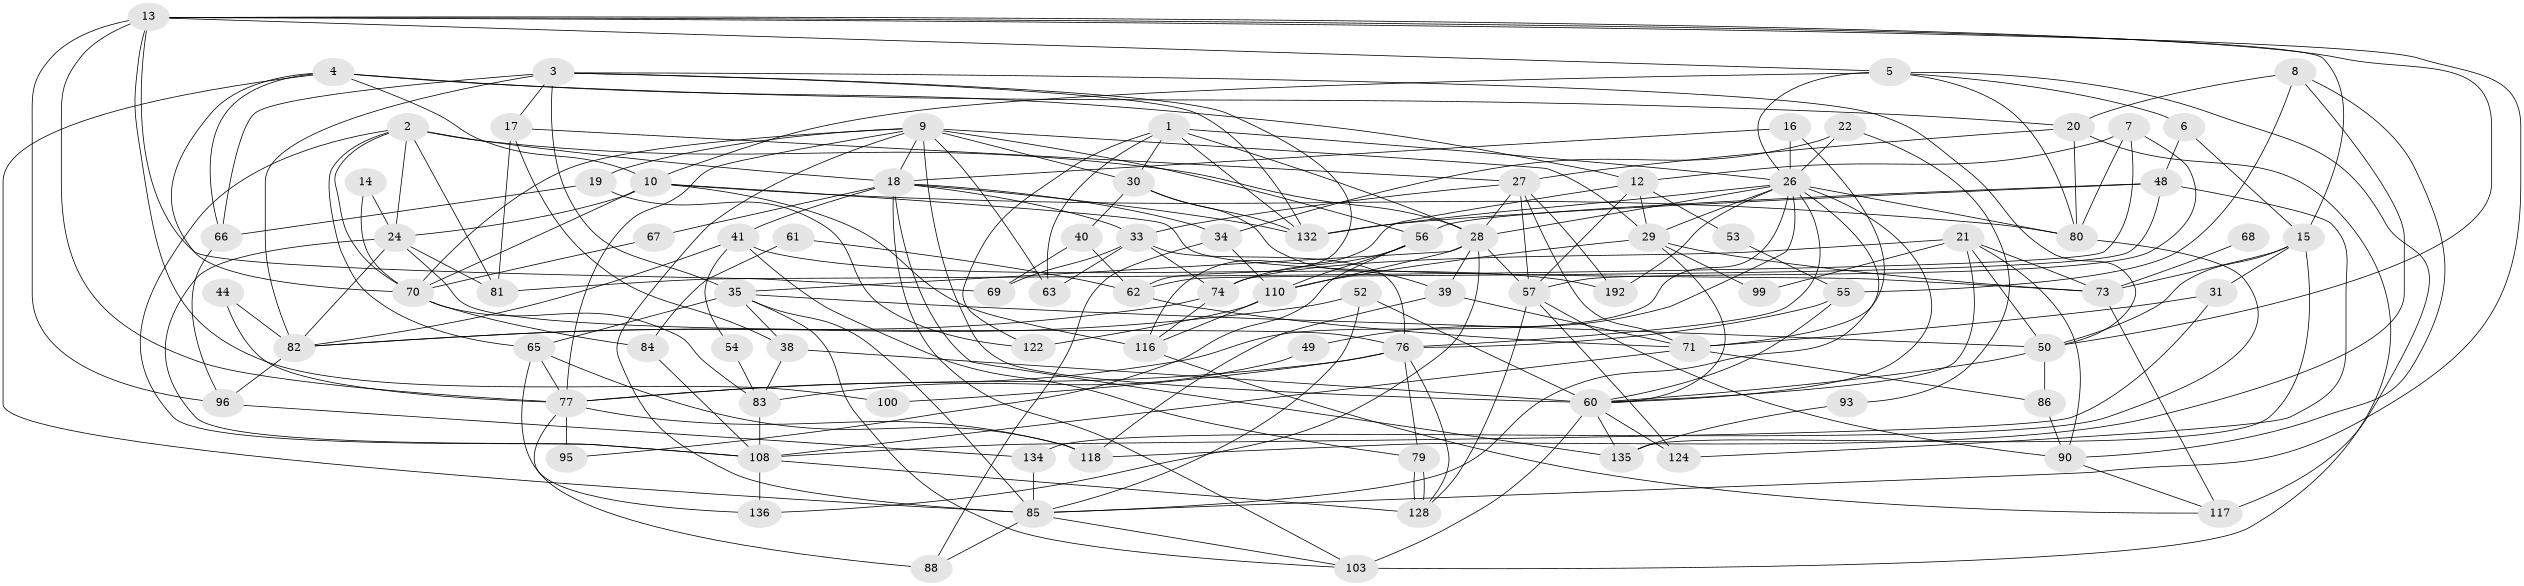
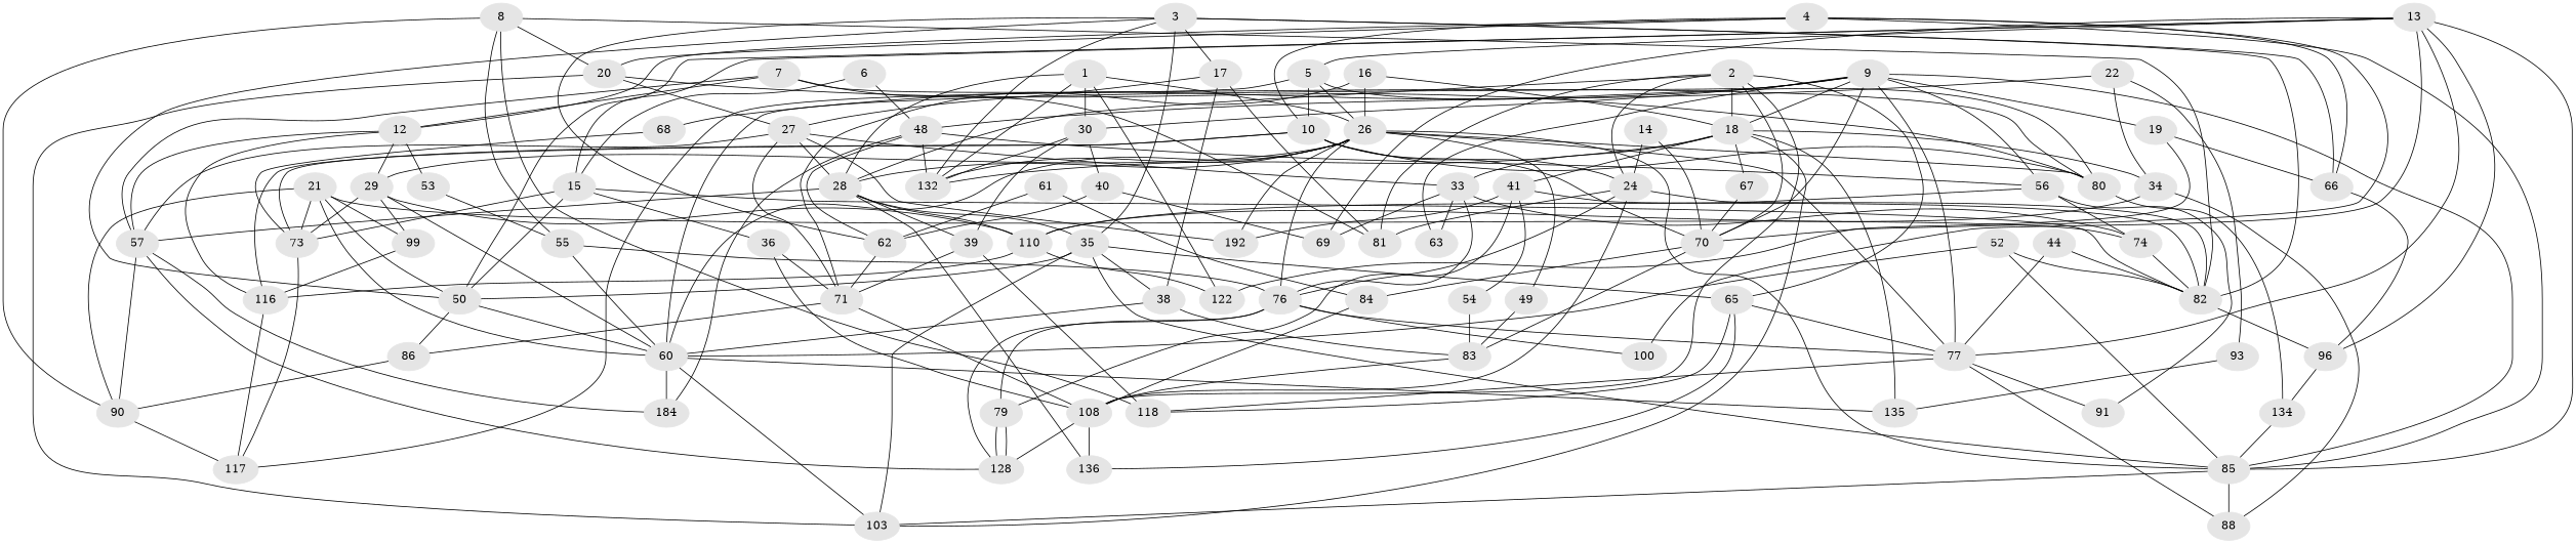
  graph {
    node [color=gray90 style=filled]
    1 [super="+131"]
    26 [super="+109"]
    28 [super="+46"]
    30 [super="+119"]
    63 [super="+107"]
    122
    132 [super="+137"]
    85 [super="+98"]
    80 [super="+106"]
    60 [super="+97"]
    77 [super="+133"]
    29 [super="+61"]
    76 [super="+78"]
    49
    n15 [label=192]
    35 [super="+42"]
    57 [super="+87"]
    39
    110 [super="+121"]
    136
    40 [super="+125"]
    2 [super="+102"]
    18 [super="+45"]
    24 [super="+130"]
    65 [super="+129"]
    70 [super="+114"]
    81 [super="+92"]
    108 [super="+123"]
    135
    33 [super="+59"]
    34 [super="+120"]
    41 [super="+47"]
    67
    103
    82 [super="+127"]
    118
    84
    83
    128
    3 [super="+43"]
    17 [super="+104"]
    50 [super="+139"]
    62 [super="+105"]
    66
    27 [super="+36"]
    38 [super="+94"]
    86
    71 [super="+101"]
    96 [super="+111"]
    4 [super="+113"]
    10
    12 [super="+25"]
    20 [super="+58"]
    73 [super="+115"]
    116
    53
    n57 [label=88]
    5 [super="+72"]
    6 [super="+138"]
    117
    15 [super="+75"]
    48 [super="+88"]
    134
-   31
+   31 [label=36]
    56
-   124
+   124 [label=184]
    7
    90 [super="+95"]
    8 [super="+32"]
    55
    9 [super="+51"]
    19
    68
    74
-   91 [label=95]
+   91
    n76 [label=61]
    99
    13 [super="+64"]
    69
    100
    14
    16 [super="+23"]
    54
    79
    21 [super="+126"]
    22
    93
    44
    52
    1 -- 26
    1 -- 28
    1 -- 30
-   1 -- 63
    1 -- 122
    1 -- 132
    26 -- 28
    26 -- 132
    26 -- 85
    26 -- 80
    26 -- 60
    26 -- 77
    26 -- 29
    26 -- 76
    26 -- 49
    26 -- n15
    28 -- 35
    28 -- 57
    28 -- 39
    28 -- 110
    28 -- 136
    30 -- 132
    30 -- 39
    30 -- 40
    85 -- 103
    85 -- n57
    80 -- 134
    60 -- 135
    60 -- 103
    60 -- 124
    77 -- 118
    77 -- n57
    77 -- 91
    29 -- 60
    29 -- 110
    29 -- 73
    29 -- 99
    76 -- 77
    76 -- 128
    76 -- 100
    76 -- 79
    49 -- 83
    35 -- 85
    35 -- 65
    35 -- 103
    35 -- 50
    35 -- 38
    57 -- 128
    57 -- 124
    57 -- 90
    39 -- 118
    39 -- 71
    110 -- 122
    110 -- 116
    40 -- 62
    40 -- 69
    2 -- 28
    2 -- 18
    2 -- 24
    2 -- 65
    2 -- 70
    2 -- 81
    2 -- 108
    18 -- 132
    18 -- 135
    18 -- 33
    18 -- 34
    18 -- 41 [weight=2]
    18 -- 67
    18 -- 103
    24 -- 76
    24 -- 81
    24 -- 108
    24 -- 82
    65 -- 77
    65 -- 136
    65 -- 118
    70 -- 84
    70 -- 83
    108 -- 136
    108 -- 128
    33 -- 63
    33 -- 76
    33 -- 74
    33 -- 69
    34 -- 110
    34 -- n57
    41 -- n15
    41 -- 82
    41 -- 54
    41 -- 79
    67 -- 70
    82 -- 96
    84 -- 108
    83 -- 108
    3 -- 132
    3 -- 35
    3 -- 82
    3 -- 17
    3 -- 50
    3 -- 62
    3 -- 66
    17 -- 81
    17 -- 27
    17 -- 38
    50 -- 60
    50 -- 86
    62 -- 71
    66 -- 96
    27 -- 28
    27 -- n15
    27 -- 57
    27 -- 33
    27 -- 71
    38 -- 60
    38 -- 83
    86 -- 90 [weight=2]
    71 -- 108
    71 -- 86
    96 -- 134
    4 -- 85
    4 -- 70
    4 -- 66
    4 -- 10
    4 -- 12
    4 -- 20
    10 -- 80
    10 -- 24
    10 -- 70
    10 -- 73
    10 -- 116
    12 -- 29
    12 -- 57
    12 -- 116
    12 -- 53
    20 -- 80
    20 -- 103 [weight=2]
    20 -- 27
    73 -- 117
    116 -- 117
    53 -- 55
    5 -- 26
    5 -- 80
    5 -- 10
-   5 -- 6
    5 -- 117
    6 -- 15
    6 -- 48
-   15 -- 135
+   15 -- 82
    15 -- 50
    15 -- 73
    15 -- 31
    48 -- 132
    48 -- 62
    48 -- 56
    48 -- 124
    134 -- 85
    31 -- 108
    31 -- 71
    56 -- 110
    56 -- 74
    56 -- 91
    7 -- 80
    7 -- 57
    7 -- 81
    7 -- 12
    90 -- 117
+   8 -- 82
    8 -- 118
    8 -- 20
    8 -- 90
    8 -- 55
    55 -- 60
    55 -- 76
    9 -- 30
    9 -- 63
    9 -- 85
    9 -- 60
    9 -- 77
    9 -- 18
    9 -- 70
    9 -- 56
    9 -- 19
-   9 -- 29
+   9 -- 68
    19 -- 122
    19 -- 66
    68 -- 73
    74 -- 82
-   74 -- 116
+   99 -- 116
    n76 -- 84
    n76 -- 62
    13 -- 85
    13 -- 77
    13 -- 50
    13 -- 96 [weight=2]
    13 -- 5
    13 -- 15
    13 -- 69
    13 -- 100
    14 -- 24
    14 -- 70
    16 -- 26 [weight=2]
    16 -- 18
    16 -- 71
    54 -- 83
    79 -- 128
    79 -- 128
    21 -- 60
    21 -- 50
    21 -- 73
    21 -- 90
    21 -- 74
    21 -- 99
-   22 -- 26
+   22 -- 48
    22 -- 34
    22 -- 93
    93 -- 135
    44 -- 77
    44 -- 82
    52 -- 85
    52 -- 60
    52 -- 82
  }
